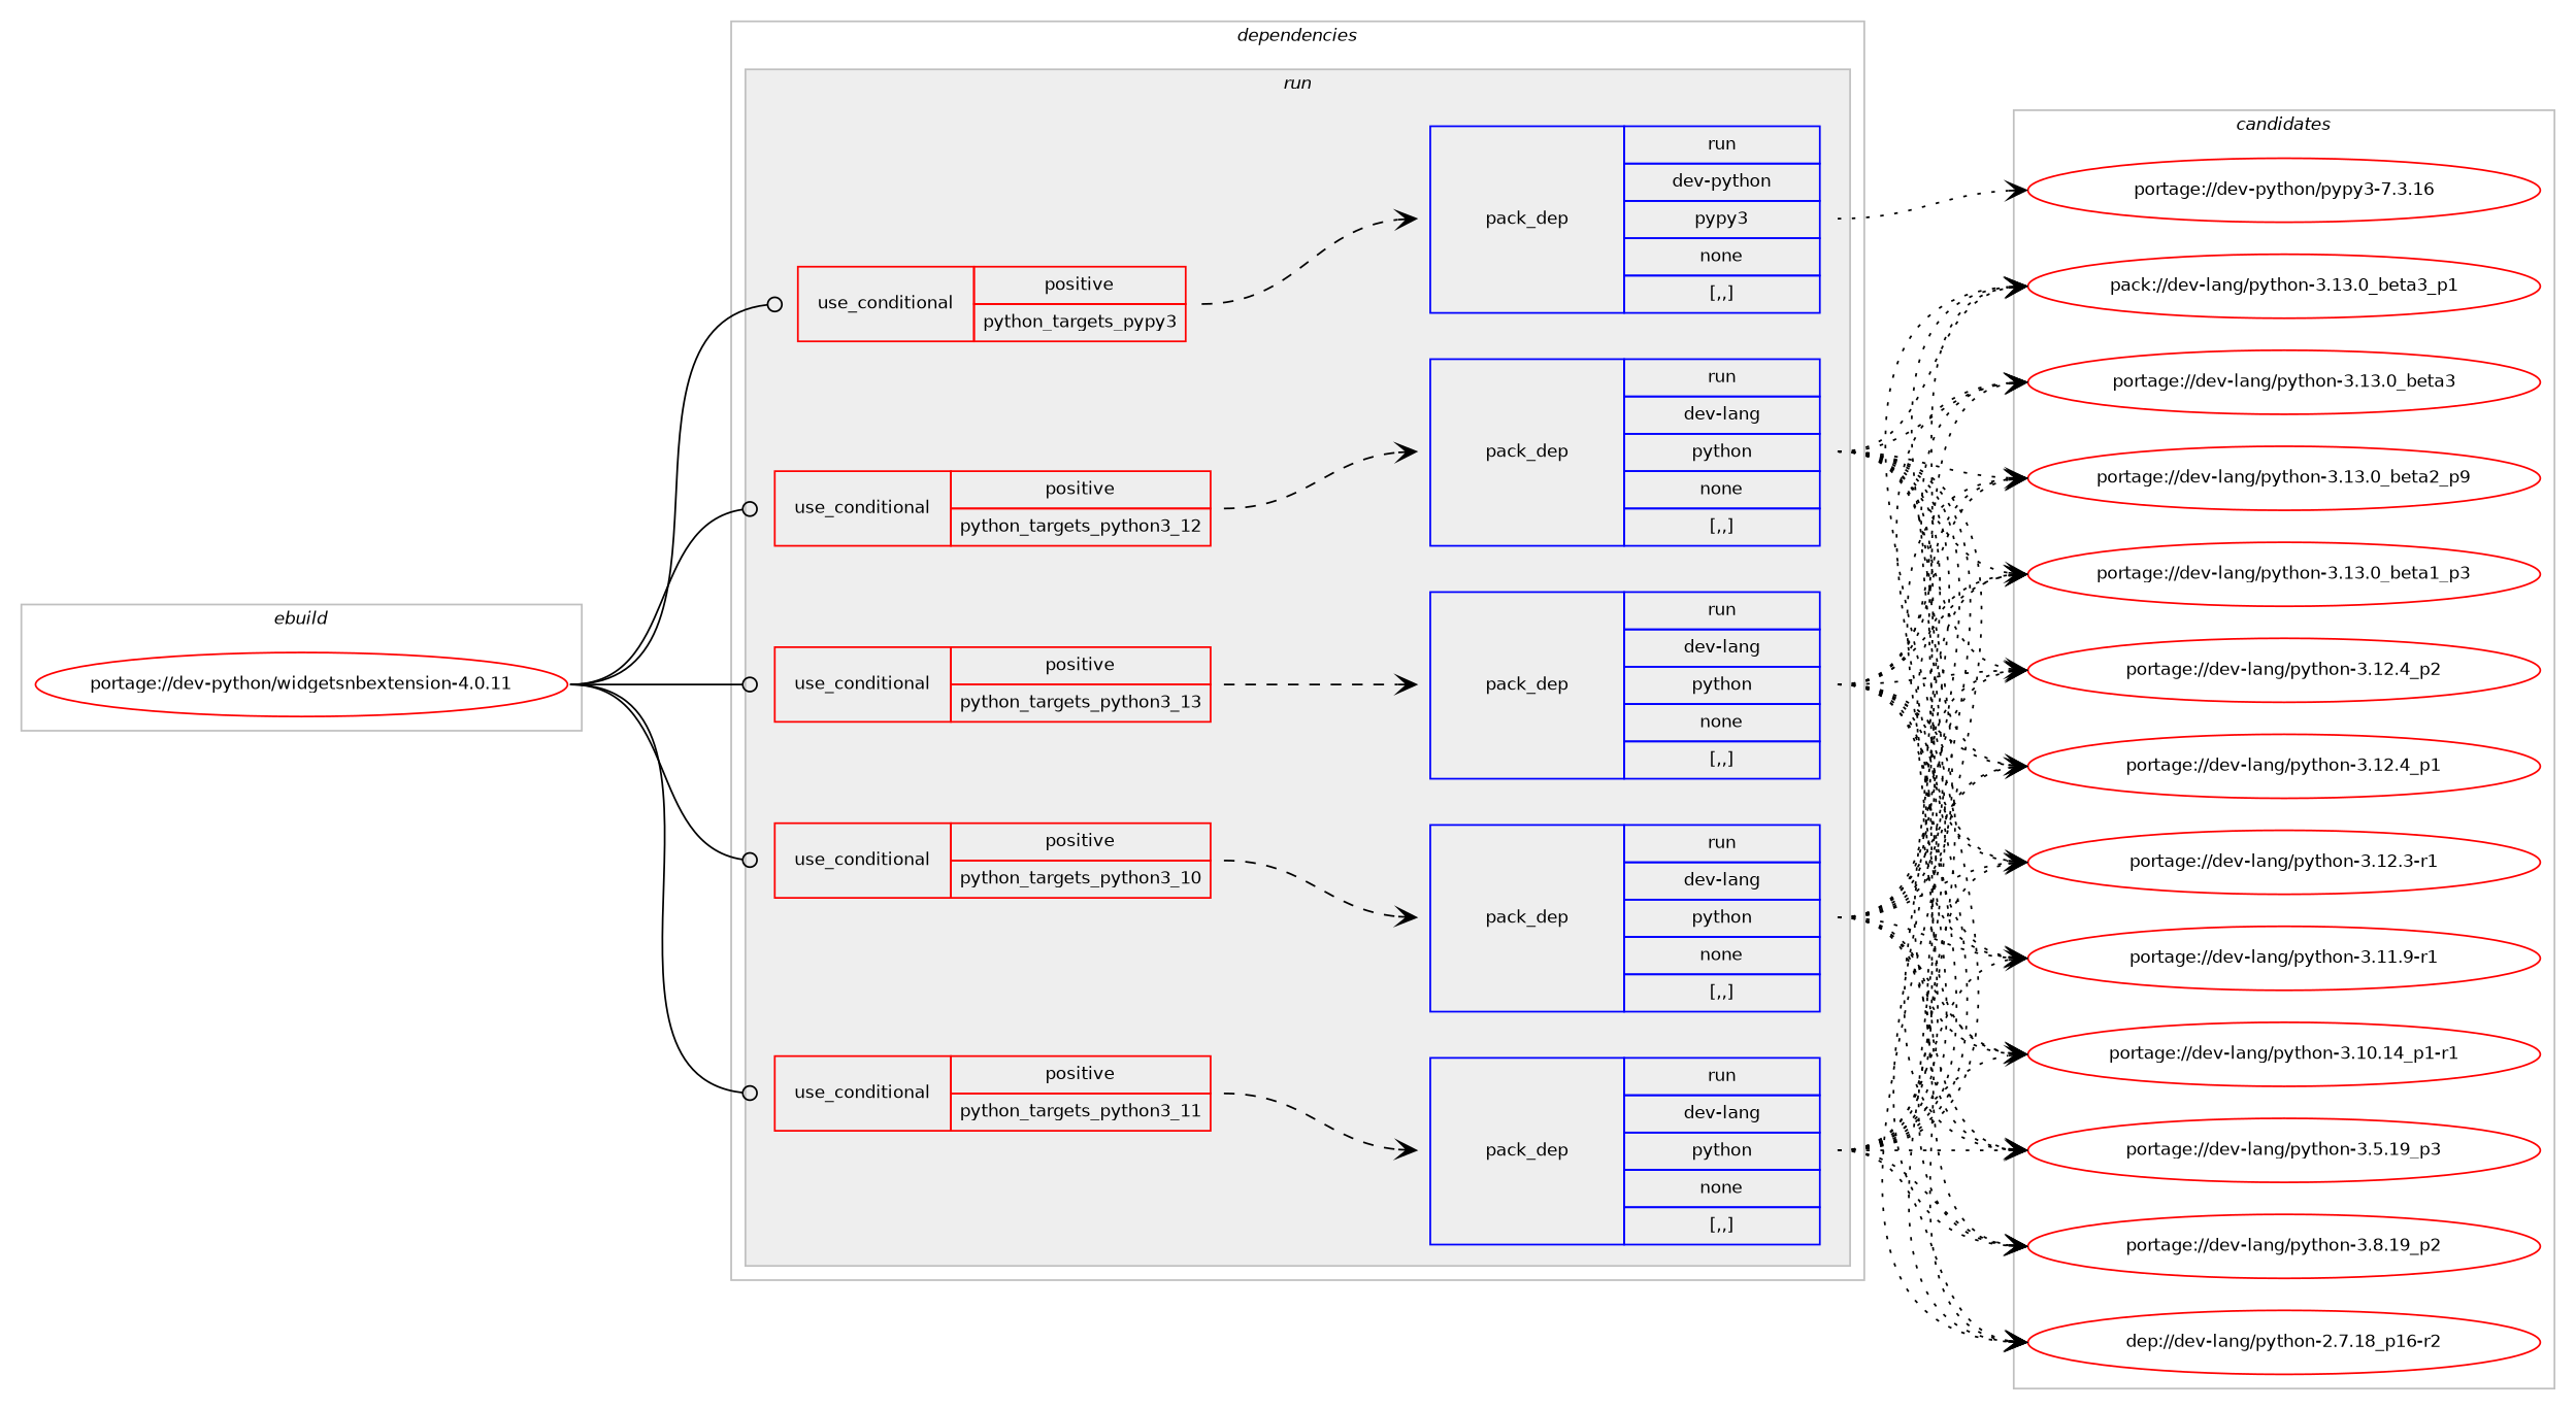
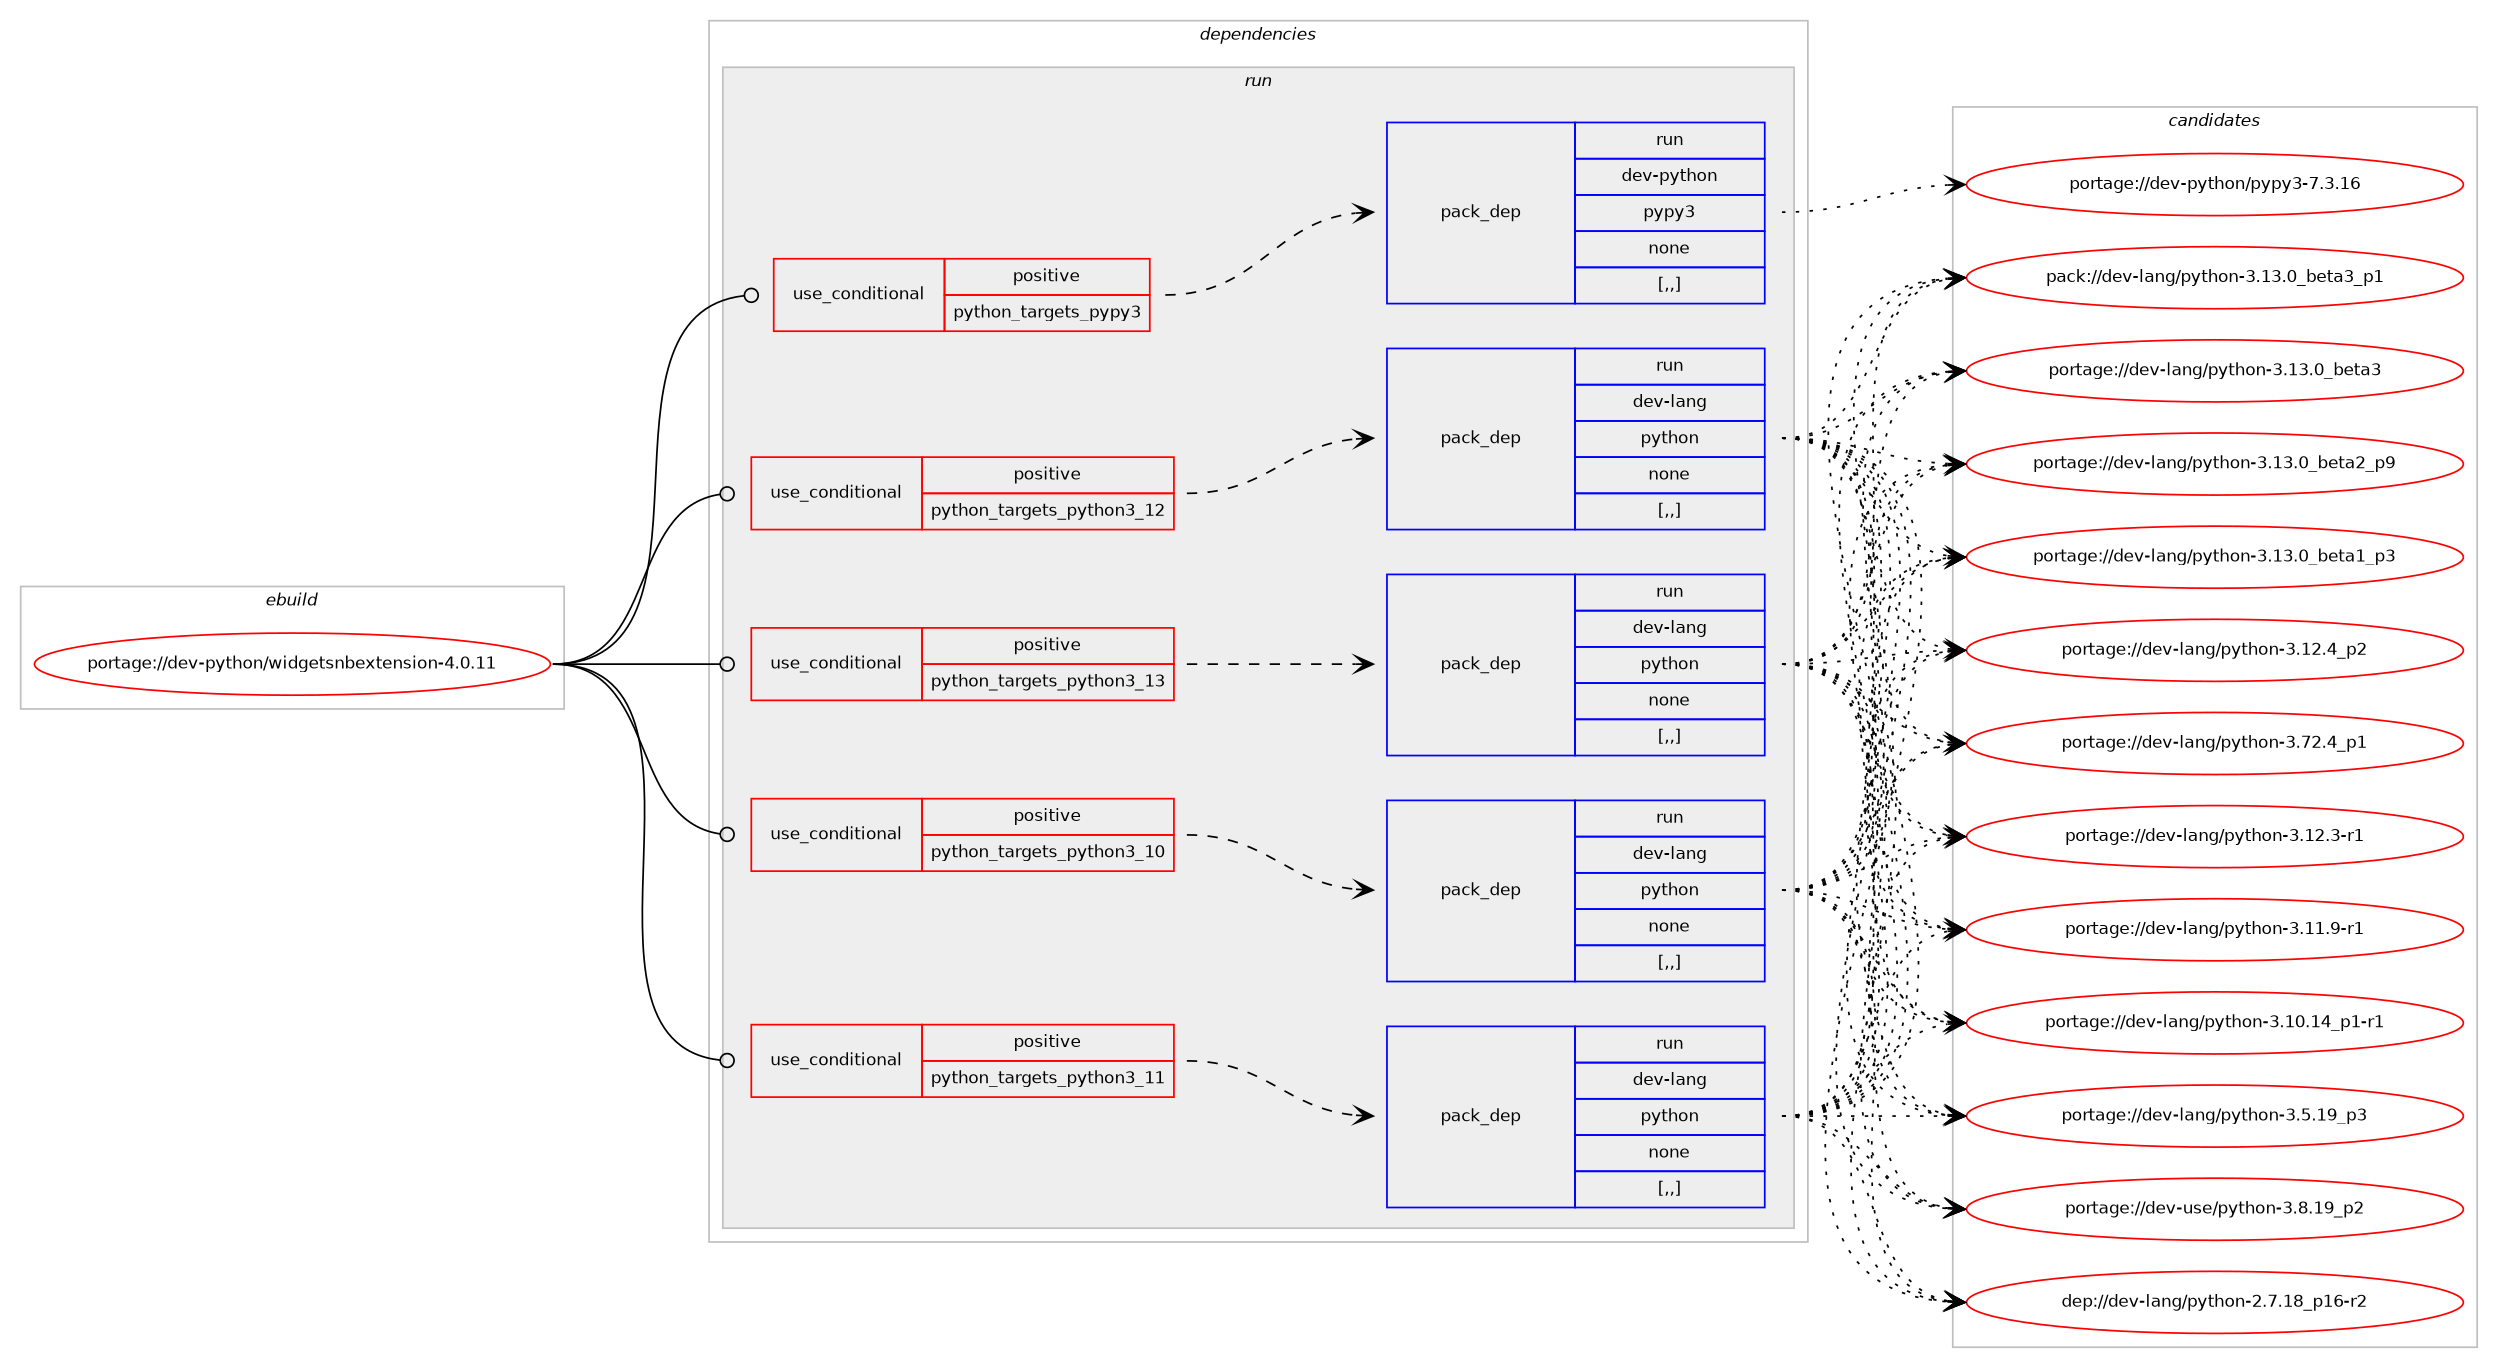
  digraph {
    compound=true
    concentrate=true
    fontname=Helvetica
    fontsize=10
    newrank=true
    rankdir=LR
    ranksep=1.5
    node [color=red fontname=Helvetica fontsize=10]
    edge [arrowhead=vee headport=w style=dotted tailport=e weight=100]
    n1 [label="portage://dev-python/widgetsnbextension-4.0.11" width=4]
    n2 [color=blue label=<<TABLE BORDER="0" CELLBORDER="1" CELLSPACING="0" CELLPADDING="4" WIDTH="220"><TR><TD ROWSPAN="6" CELLPADDING="30">pack_dep</TD></TR><TR><TD WIDTH="110">run</TD></TR><TR><TD>dev-python</TD></TR><TR><TD>pypy3</TD></TR><TR><TD>none</TD></TR><TR><TD>[,,]</TD></TR></TABLE>> shape=none]
    n3 [label=<<TABLE BORDER="0" CELLBORDER="1" CELLSPACING="0" CELLPADDING="4"><TR><TD ROWSPAN="3" CELLPADDING="10">use_conditional</TD></TR><TR><TD>positive</TD></TR><TR><TD>python_targets_pypy3</TD></TR></TABLE>> shape=none]
    n4 [color=blue label=<<TABLE BORDER="0" CELLBORDER="1" CELLSPACING="0" CELLPADDING="4" WIDTH="220"><TR><TD ROWSPAN="6" CELLPADDING="30">pack_dep</TD></TR><TR><TD WIDTH="110">run</TD></TR><TR><TD>dev-lang</TD></TR><TR><TD>python</TD></TR><TR><TD>none</TD></TR><TR><TD>[,,]</TD></TR></TABLE>> shape=none]
    n5 [label=<<TABLE BORDER="0" CELLBORDER="1" CELLSPACING="0" CELLPADDING="4"><TR><TD ROWSPAN="3" CELLPADDING="10">use_conditional</TD></TR><TR><TD>positive</TD></TR><TR><TD>python_targets_python3_10</TD></TR></TABLE>> shape=none]
    n6 [color=blue label=<<TABLE BORDER="0" CELLBORDER="1" CELLSPACING="0" CELLPADDING="4" WIDTH="220"><TR><TD ROWSPAN="6" CELLPADDING="30">pack_dep</TD></TR><TR><TD WIDTH="110">run</TD></TR><TR><TD>dev-lang</TD></TR><TR><TD>python</TD></TR><TR><TD>none</TD></TR><TR><TD>[,,]</TD></TR></TABLE>> shape=none]
    n7 [label=<<TABLE BORDER="0" CELLBORDER="1" CELLSPACING="0" CELLPADDING="4"><TR><TD ROWSPAN="3" CELLPADDING="10">use_conditional</TD></TR><TR><TD>positive</TD></TR><TR><TD>python_targets_python3_11</TD></TR></TABLE>> shape=none]
    n8 [color=blue label=<<TABLE BORDER="0" CELLBORDER="1" CELLSPACING="0" CELLPADDING="4" WIDTH="220"><TR><TD ROWSPAN="6" CELLPADDING="30">pack_dep</TD></TR><TR><TD WIDTH="110">run</TD></TR><TR><TD>dev-lang</TD></TR><TR><TD>python</TD></TR><TR><TD>none</TD></TR><TR><TD>[,,]</TD></TR></TABLE>> shape=none]
    n9 [label=<<TABLE BORDER="0" CELLBORDER="1" CELLSPACING="0" CELLPADDING="4"><TR><TD ROWSPAN="3" CELLPADDING="10">use_conditional</TD></TR><TR><TD>positive</TD></TR><TR><TD>python_targets_python3_12</TD></TR></TABLE>> shape=none]
    n10 [color=blue label=<<TABLE BORDER="0" CELLBORDER="1" CELLSPACING="0" CELLPADDING="4" WIDTH="220"><TR><TD ROWSPAN="6" CELLPADDING="30">pack_dep</TD></TR><TR><TD WIDTH="110">run</TD></TR><TR><TD>dev-lang</TD></TR><TR><TD>python</TD></TR><TR><TD>none</TD></TR><TR><TD>[,,]</TD></TR></TABLE>> shape=none]
    n11 [label=<<TABLE BORDER="0" CELLBORDER="1" CELLSPACING="0" CELLPADDING="4"><TR><TD ROWSPAN="3" CELLPADDING="10">use_conditional</TD></TR><TR><TD>positive</TD></TR><TR><TD>python_targets_python3_13</TD></TR></TABLE>> shape=none]
    n12 [label="portage://dev-python/pypy3-7.3.16" width=4]
    n13 [label="pack://dev-lang/python-3.13.0_beta3_p1" width=4]
    n14 [label="portage://dev-lang/python-3.13.0_beta3" width=4]
    n15 [label="portage://dev-lang/python-3.13.0_beta2_p9" width=4]
    n16 [label="portage://dev-lang/python-3.13.0_beta1_p3" width=4]
    n17 [label="portage://dev-lang/python-3.12.4_p2" width=4]
-   n18 [label="portage://dev-lang/python-3.12.4_p1" width=4]
+   n18 [label="portage://dev-lang/python-3.72.4_p1" width=4]
    n19 [label="portage://dev-lang/python-3.12.3-r1" width=4]
    n20 [label="portage://dev-lang/python-3.11.9-r1" width=4]
    n21 [label="portage://dev-lang/python-3.10.14_p1-r1" width=4]
    n22 [label="portage://dev-lang/python-3.5.19_p3" width=4]
-   n23 [label="portage://dev-lang/python-3.8.19_p2" width=4]
+   n23 [label="portage://dev-use/python-3.8.19_p2" width=4]
    n24 [label="dep://dev-lang/python-2.7.18_p16-r2" width=4]
    subgraph cluster_1 {
      color=gray
      label=<<i>ebuild</i>>
      n1
    }
    subgraph cluster_2 {
      color=gray
      label=<<i>dependencies</i>>
      subgraph cluster_3 {
        color=gray
        fillcolor="#eeeeee"
        label=<<i>compile</i>>
        style=filled
      }
      subgraph cluster_4 {
        color=gray
        fillcolor="#eeeeee"
        label=<<i>compile and run</i>>
        style=filled
      }
      subgraph cluster_5 {
        color=gray
        fillcolor="#eeeeee"
        label=<<i>run</i>>
        style=filled
        subgraph sub_6 {
          color=gray
          fillcolor="#eeeeee"
          label=<<i>run</i>>
          style=filled
          n3
          subgraph sub_7 {
            color=gray
            fillcolor="#eeeeee"
            label=<<i>run</i>>
            style=filled
            n2
          }
        }
        subgraph sub_8 {
          color=gray
          fillcolor="#eeeeee"
          label=<<i>run</i>>
          style=filled
          n5
          subgraph sub_9 {
            color=gray
            fillcolor="#eeeeee"
            label=<<i>run</i>>
            style=filled
            n4
          }
        }
        subgraph sub_10 {
          color=gray
          fillcolor="#eeeeee"
          label=<<i>run</i>>
          style=filled
          n7
          subgraph sub_11 {
            color=gray
            fillcolor="#eeeeee"
            label=<<i>run</i>>
            style=filled
            n6
          }
        }
        subgraph sub_12 {
          color=gray
          fillcolor="#eeeeee"
          label=<<i>run</i>>
          style=filled
          n9
          subgraph sub_13 {
            color=gray
            fillcolor="#eeeeee"
            label=<<i>run</i>>
            style=filled
            n8
          }
        }
        subgraph sub_14 {
          color=gray
          fillcolor="#eeeeee"
          label=<<i>run</i>>
          style=filled
          n11
          subgraph sub_15 {
            color=gray
            fillcolor="#eeeeee"
            label=<<i>run</i>>
            style=filled
            n10
          }
        }
      }
    }
    subgraph cluster_16 {
      color=gray
      label=<<i>candidates</i>>
      rank=same
      subgraph sub_17 {
        color=black
        label=<<i>candidates</i>>
        nodesep=1
        rank=same
        n12
      }
      subgraph sub_18 {
        color=black
        label=<<i>candidates</i>>
        nodesep=1
        rank=same
        n13
        n14
        n15
        n16
        n17
        n18
        n19
        n20
        n21
        n22
        n23
        n24
      }
      subgraph sub_19 {
        color=black
        label=<<i>candidates</i>>
        nodesep=1
        rank=same
        n13
        n14
        n15
        n16
        n17
        n18
        n19
        n20
        n21
        n22
        n23
        n24
      }
      subgraph sub_20 {
        color=black
        label=<<i>candidates</i>>
        nodesep=1
        rank=same
        n13
        n14
        n15
        n16
        n17
        n18
        n19
        n20
        n21
        n22
        n23
        n24
      }
      subgraph sub_21 {
        color=black
        label=<<i>candidates</i>>
        nodesep=1
        rank=same
        n13
        n14
        n15
        n16
        n17
        n18
        n19
        n20
        n21
        n22
        n23
        n24
      }
    }
    n1 -> n3 [arrowhead=odot style=solid weight=20]
    n1 -> n5 [arrowhead=odot style=solid weight=20]
    n1 -> n7 [arrowhead=odot style=solid weight=20]
    n1 -> n9 [arrowhead=odot style=solid weight=20]
    n1 -> n11 [arrowhead=odot style=solid weight=20]
    n2 -> n12
    n3 -> n2 [style=dashed weight=20]
    n4 -> n13
    n4 -> n14
    n4 -> n15
    n4 -> n16
    n4 -> n17
    n4 -> n18
    n4 -> n19
    n4 -> n20
    n4 -> n21
    n4 -> n22
    n4 -> n23
    n4 -> n24
    n5 -> n4 [style=dashed weight=20]
    n6 -> n13
    n6 -> n14
    n6 -> n15
    n6 -> n16
    n6 -> n17
    n6 -> n18
    n6 -> n19
    n6 -> n20
    n6 -> n21
    n6 -> n22
    n6 -> n23
    n6 -> n24
    n7 -> n6 [style=dashed weight=20]
    n8 -> n13
    n8 -> n14
    n8 -> n15
    n8 -> n16
    n8 -> n17
    n8 -> n18
    n8 -> n19
    n8 -> n20
    n8 -> n21
    n8 -> n22
    n8 -> n23
    n8 -> n24
    n9 -> n8 [style=dashed weight=20]
    n10 -> n13
    n10 -> n14
    n10 -> n15
    n10 -> n16
    n10 -> n17
    n10 -> n18
    n10 -> n19
    n10 -> n20
    n10 -> n21
    n10 -> n22
    n10 -> n23
    n10 -> n24
    n11 -> n10 [style=dashed weight=20]
  }
